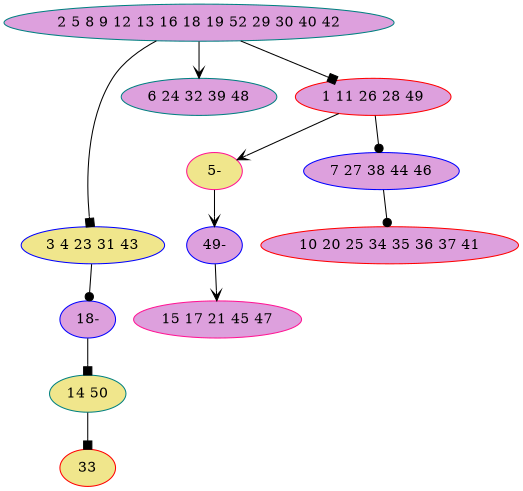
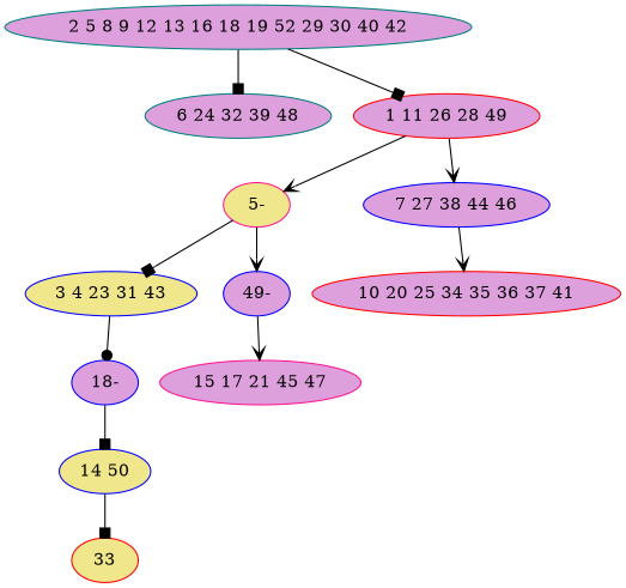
  digraph {
    node [color=blue fillcolor=plum style=filled]
    edge [arrowhead=box]
    n1 [color=teal label="2 5 8 9 12 13 16 18 19 52 29 30 40 42"]
    n2 [color=red label="1 11 26 28 49"]
    n3 [color=teal label="6 24 32 39 48"]
    n4 [fillcolor=khaki label="3 4 23 31 43"]
    n5 [label="7 27 38 44 46"]
    n6 [color=deeppink fillcolor=khaki label="5-"]
    n7 [label="18-"]
    n8 [color=red label="10 20 25 34 35 36 37 41"]
    n9 [label="49-"]
-   n10 [color=teal fillcolor=khaki label="14 50"]
+   n10 [fillcolor=khaki label="14 50"]
    n11 [color=red fillcolor=khaki label=33]
    n12 [color=deeppink label="15 17 21 45 47"]
    n1 -> n2
-   n1 -> n3 [arrowhead=vee]
-   n1 -> n4
-   n2 -> n5 [arrowhead=dot]
+   n1 -> n3
+   n6 -> n4
+   n2 -> n5 [arrowhead=vee]
    n2 -> n6 [arrowhead=vee]
    n4 -> n7 [arrowhead=dot]
-   n5 -> n8 [arrowhead=dot]
+   n5 -> n8 [arrowhead=vee]
    n6 -> n9 [arrowhead=vee]
    n7 -> n10
    n9 -> n12 [arrowhead=vee]
    n10 -> n11
  }
